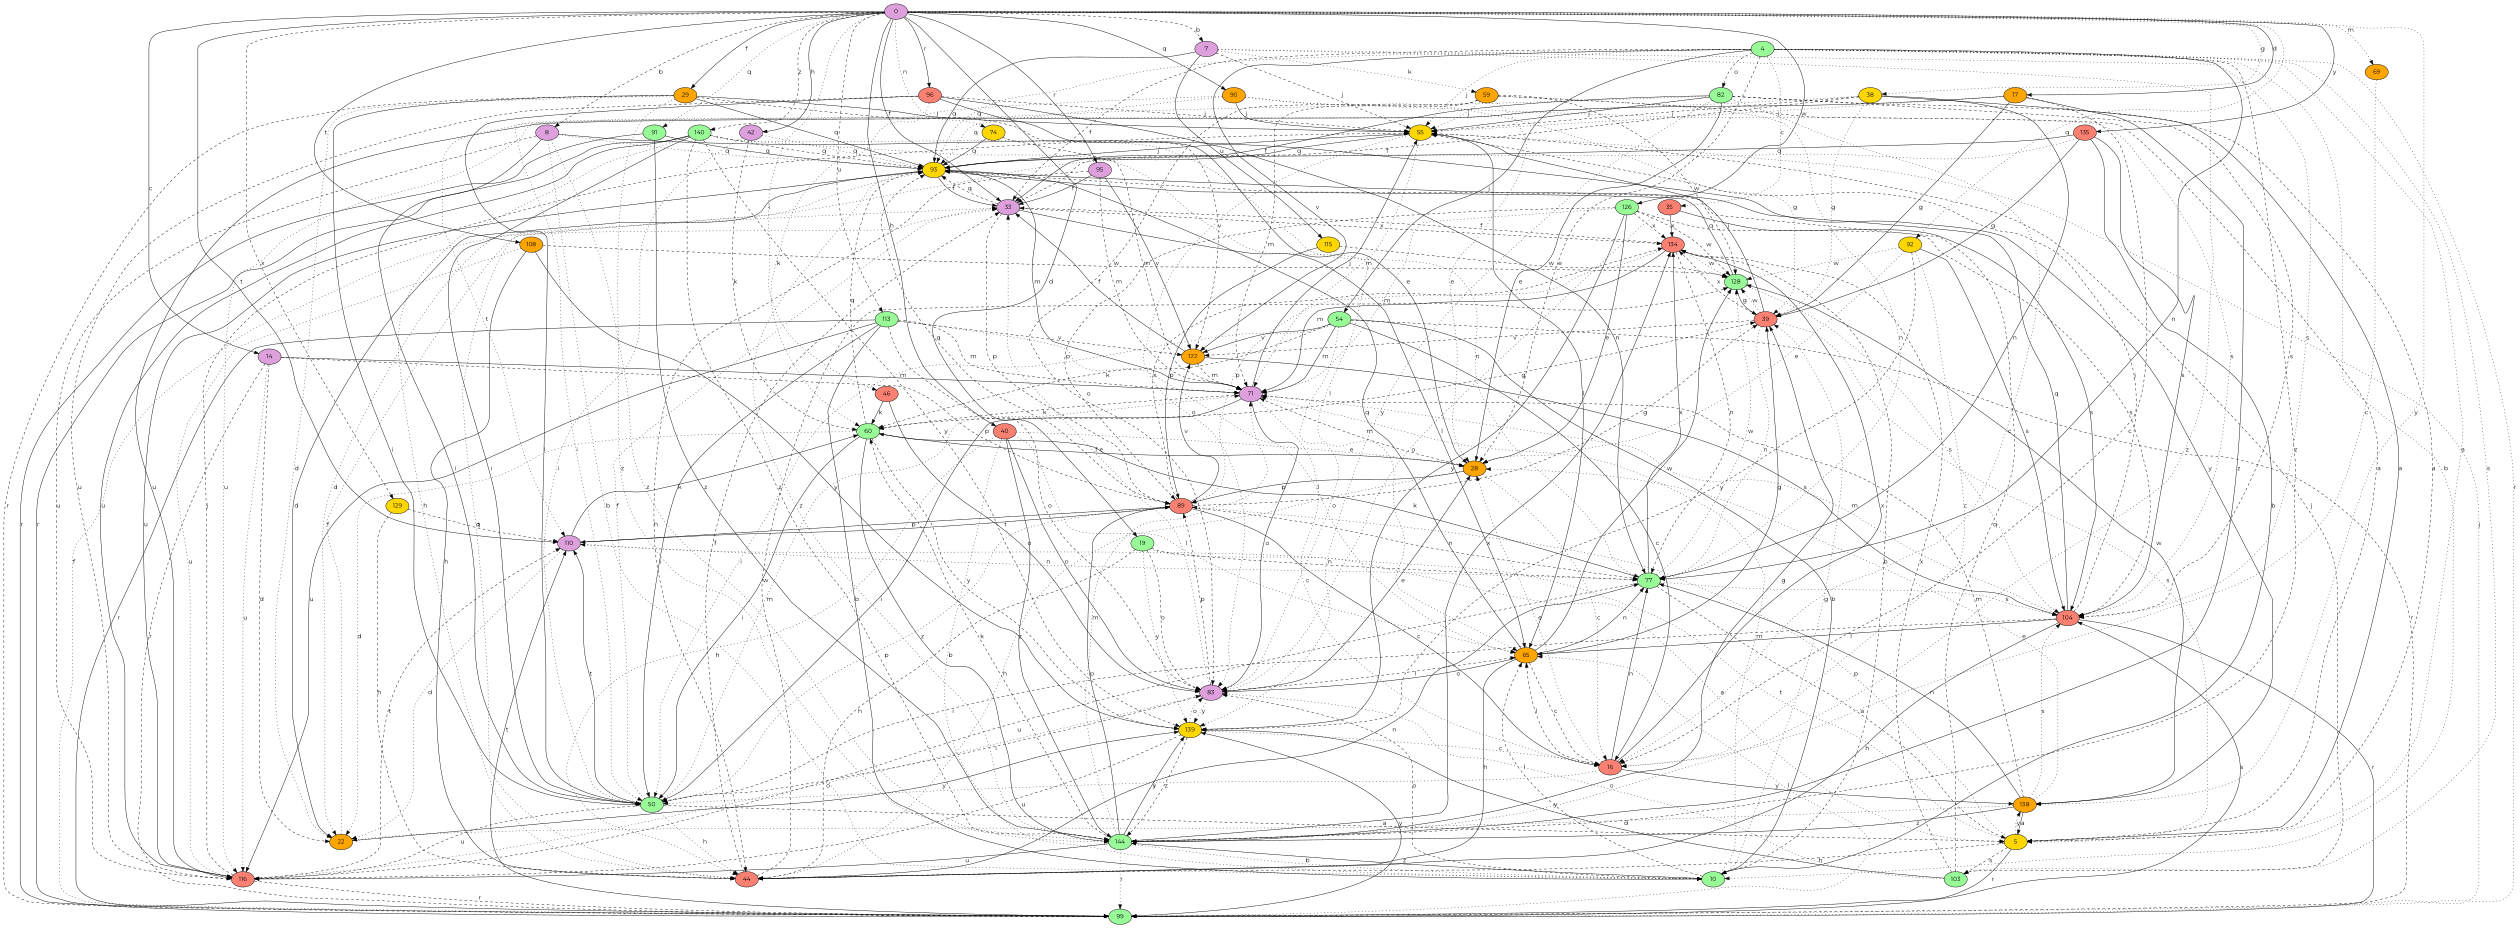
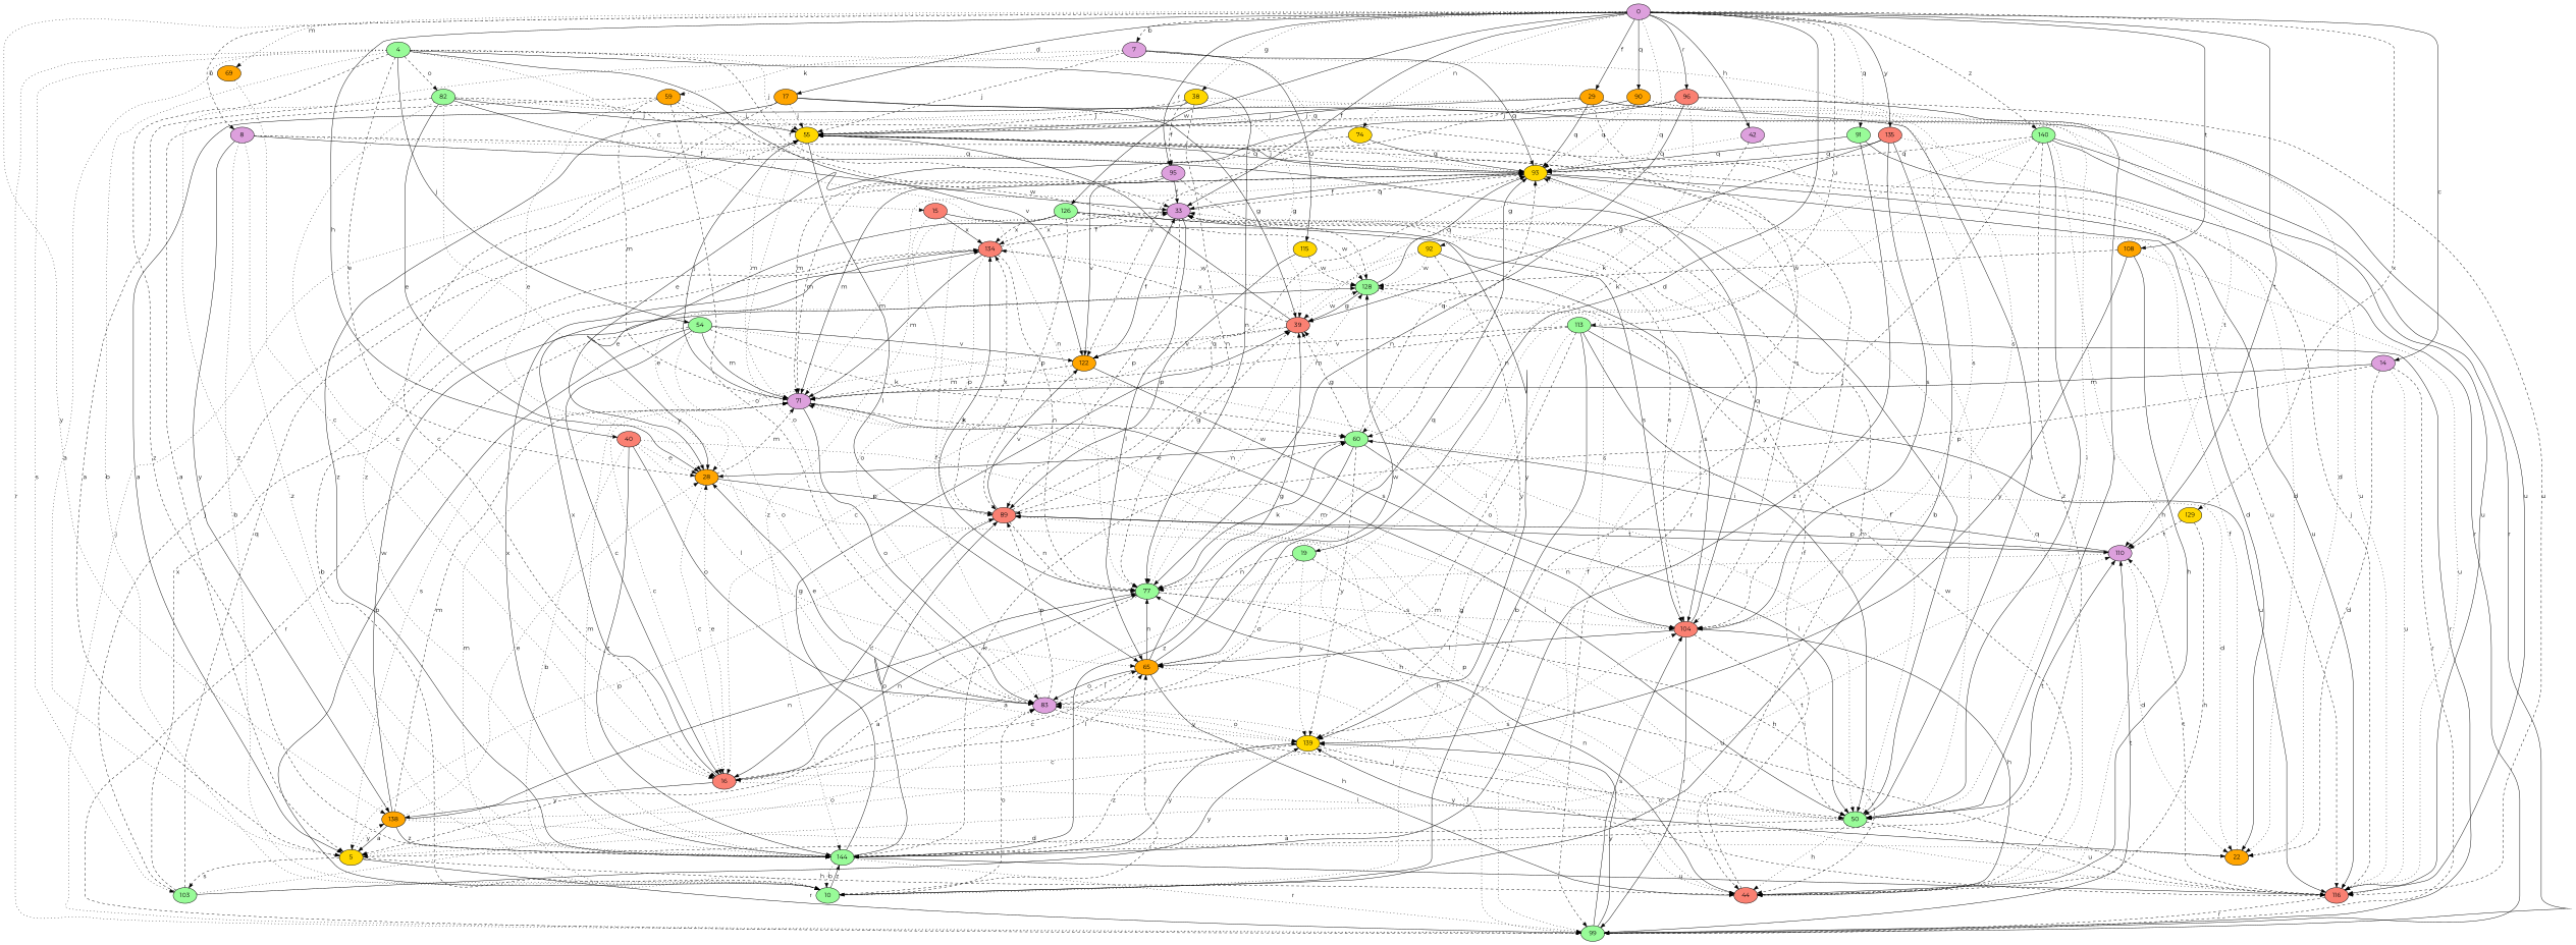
  strict digraph {
    fontname=Montserrat
    node [fillcolor=palegreen fontname=Montserrat style=filled]
    edge [fontname=Montserrat style=solid]
    0 [fillcolor=plum]
    7 [fillcolor=plum]
    8 [fillcolor=plum]
    14 [fillcolor=plum]
    17 [fillcolor=orange]
    19
    29 [fillcolor=orange]
    33 [fillcolor=plum]
    38 [fillcolor=gold]
    40 [fillcolor=salmon]
    42 [fillcolor=plum]
-   46 [fillcolor=salmon]
    69 [fillcolor=orange]
    74 [fillcolor=gold]
    90 [fillcolor=orange]
    91
    92 [fillcolor=gold]
    95 [fillcolor=plum]
    96 [fillcolor=salmon]
    108 [fillcolor=orange]
    110 [fillcolor=plum]
    113
    126
    129 [fillcolor=gold]
    135 [fillcolor=salmon]
    138 [fillcolor=orange]
    140
    55 [fillcolor=gold]
    93 [fillcolor=gold]
    144
    59 [fillcolor=orange]
    104 [fillcolor=salmon]
    115 [fillcolor=gold]
    10
    50
    116 [fillcolor=salmon]
    99
    89 [fillcolor=salmon]
    71 [fillcolor=plum]
    22 [fillcolor=orange]
    39 [fillcolor=salmon]
    16 [fillcolor=salmon]
    5 [fillcolor=gold]
    77
    44 [fillcolor=salmon]
    83 [fillcolor=plum]
    139 [fillcolor=gold]
    122 [fillcolor=orange]
    65 [fillcolor=orange]
    134 [fillcolor=salmon]
    28 [fillcolor=orange]
    60
    128
    4
-   15 [fillcolor=salmon label=35]
+   15 [fillcolor=salmon]
    54
    82
    103
    0 -> 7 [label=b style=dashed]
    0 -> 8 [label=b style=dashed]
    0 -> 14 [label=c]
    0 -> 17 [label=d]
    0 -> 19 [label=d]
    0 -> 29 [label=f]
    0 -> 33 [label=f]
    0 -> 38 [label=g style=dotted]
    0 -> 40 [label=h]
    0 -> 42 [label=h]
-   0 -> 46 [label=i style=dotted]
    0 -> 69 [label=m style=dotted]
    0 -> 74 [label=n style=dotted]
    0 -> 90 [label=q]
    0 -> 91 [label=q style=dotted]
    0 -> 92 [label=q style=dotted]
    0 -> 95 [label=r]
    0 -> 96 [label=r]
    0 -> 108 [label=t]
    0 -> 110 [label=t]
    0 -> 113 [label=u style=dashed]
    0 -> 126 [label=w]
    0 -> 129 [label=x style=dashed]
    0 -> 135 [label=y]
    0 -> 138 [label=y style=dotted]
    0 -> 140 [label=z style=dashed]
    7 -> 55 [label=j style=dashed]
    7 -> 93 [label=q]
    7 -> 144 [label=z style=dotted]
    7 -> 59 [label=k style=dotted]
    7 -> 104 [label=s style=dotted]
    7 -> 115 [label=u]
    8 -> 138 [label=y]
    8 -> 93 [label=q style=dotted]
    8 -> 144 [label=z style=dotted]
    8 -> 10 [label=b style=dotted]
    8 -> 50 [label=i]
    8 -> 116 [label=u style=dashed]
    14 -> 116 [label=u style=dotted]
    14 -> 99 [label=r style=dashed]
    14 -> 89 [label=p style=dashed]
    14 -> 71 [label=m]
    14 -> 22 [label=d style=dashed]
    17 -> 55 [label=j style=dotted]
    17 -> 144 [label=z]
    17 -> 116 [label=u]
    17 -> 39 [label=g]
    17 -> 16 [label=c style=dashed]
    19 -> 5 [label=a style=dotted]
    19 -> 77 [label=n style=dashed]
    19 -> 44 [label=h style=dashed]
    19 -> 83 [label=o style=dashed]
    19 -> 139 [label=y style=dotted]
    29 -> 55 [label=j]
    29 -> 93 [label=q]
    29 -> 144 [label=z style=dotted]
    29 -> 50 [label=i]
    29 -> 99 [label=r style=dashed]
    29 -> 22 [label=d style=dotted]
    29 -> 122 [label=v style=dashed]
    33 -> 93 [label=q style=dashed]
    33 -> 89 [label=p style=dashed]
    33 -> 65 [label=l]
    33 -> 134 [label=x style=dashed]
-   38 -> 33 [label=f style=dashed]
+   38 -> 95 [label=f style=dashed]
    38 -> 55 [label=j style=dashed]
    38 -> 116 [label=u style=dotted]
    38 -> 39 [label=g style=dotted]
    38 -> 5 [label=a]
-   38 -> 77 [label=n]
+   38 -> 77 [label=n style=dashed]
    40 -> 144 [label=z]
    40 -> 10 [label=b style=dotted]
    40 -> 44 [label=h style=dotted]
    40 -> 83 [label=o]
    40 -> 65 [label=l style=dotted]
    40 -> 28 [label=e style=dotted]
    42 -> 93 [label=q style=dotted]
    42 -> 50 [label=i style=dotted]
    42 -> 60 [label=k style=dashed]
-   46 -> 83 [label=o]
-   46 -> 60 [label=k]
    69 -> 16 [label=c style=dotted]
    74 -> 93 [label=q]
    74 -> 71 [label=m style=dashed]
    90 -> 55 [label=j]
    90 -> 93 [label=q style=dotted]
    90 -> 104 [label=s style=dotted]
    90 -> 50 [label=i style=dotted]
    90 -> 39 [label=g style=dotted]
    91 -> 93 [label=q]
    91 -> 144 [label=z]
    91 -> 99 [label=r]
    92 -> 104 [label=s]
    92 -> 16 [label=c style=dotted]
    92 -> 139 [label=y style=dashed]
    92 -> 28 [label=e style=dotted]
    92 -> 128 [label=w style=dotted]
    95 -> 33 [label=f]
    95 -> 71 [label=m style=dashed]
    95 -> 44 [label=h style=dashed]
    95 -> 122 [label=v]
    96 -> 55 [label=j style=dashed]
    96 -> 50 [label=i]
    96 -> 116 [label=u style=dashed]
    96 -> 77 [label=n]
    96 -> 28 [label=e]
    96 -> 60 [label=k style=dotted]
    108 -> 116 [label=u style=dotted]
    108 -> 44 [label=h]
    108 -> 139 [label=y]
    108 -> 128 [label=w style=dashed]
    110 -> 89 [label=p]
    110 -> 22 [label=d style=dotted]
    110 -> 77 [label=n style=dotted]
-   110 -> 60 [label=k]
+   110 -> 60 [label=i]
    113 -> 10 [label=b]
    113 -> 50 [label=i]
    113 -> 116 [label=u]
    113 -> 99 [label=r]
    113 -> 71 [label=m style=dashed]
    113 -> 83 [label=o style=dashed]
    113 -> 122 [label=v style=dashed]
    113 -> 65 [label=l style=dotted]
    126 -> 104 [label=s style=dashed]
    126 -> 89 [label=p style=dashed]
    126 -> 71 [label=m style=dotted]
    126 -> 139 [label=y]
    126 -> 134 [label=x style=dashed]
    126 -> 28 [label=e]
    126 -> 128 [label=w style=dashed]
    129 -> 110 [label=t style=dashed]
    129 -> 44 [label=h style=dashed]
    135 -> 93 [label=q]
    135 -> 104 [label=s]
    135 -> 10 [label=b]
    135 -> 22 [label=d style=dotted]
    135 -> 39 [label=g]
    138 -> 144 [label=z]
    138 -> 104 [label=s style=dotted]
    138 -> 71 [label=m style=dashed]
    138 -> 22 [label=d style=dotted]
    138 -> 5 [label=a]
    138 -> 77 [label=n]
    138 -> 28 [label=e style=dotted]
    138 -> 128 [label=w]
    140 -> 93 [label=q style=dashed]
    140 -> 144 [label=z style=dashed]
    140 -> 50 [label=i]
    140 -> 116 [label=u]
    140 -> 99 [label=r]
    140 -> 77 [label=n style=dotted]
    140 -> 44 [label=h style=dotted]
    140 -> 139 [label=y style=dashed]
    140 -> 65 [label=l style=dotted]
    55 -> 93 [label=q]
    55 -> 71 [label=m style=dotted]
    55 -> 83 [label=o style=dotted]
    55 -> 65 [label=l]
    93 -> 33 [label=f]
    93 -> 55 [label=j]
    93 -> 144 [label=z style=dotted]
    93 -> 116 [label=u]
    93 -> 71 [label=m]
    93 -> 22 [label=d]
    144 -> 10 [label=b style=dotted]
    144 -> 116 [label=u]
    144 -> 99 [label=r style=dotted]
    144 -> 89 [label=p]
    144 -> 71 [label=m style=dotted]
    144 -> 39 [label=g]
    144 -> 139 [label=y]
    144 -> 134 [label=x]
    144 -> 60 [label=k style=dashed]
    59 -> 55 [label=j style=dotted]
    59 -> 71 [label=m style=dashed]
    59 -> 5 [label=a style=dashed]
    59 -> 77 [label=n style=dotted]
    59 -> 83 [label=o style=dashed]
    59 -> 28 [label=e style=dotted]
    59 -> 128 [label=w style=dashed]
    104 -> 55 [label=j style=dashed]
    104 -> 93 [label=q]
    104 -> 50 [label=i style=dashed]
    104 -> 99 [label=r]
    104 -> 71 [label=m style=dotted]
    104 -> 44 [label=h]
    104 -> 65 [label=l]
    115 -> 89 [label=p]
    115 -> 128 [label=w style=dashed]
    10 -> 144 [label=z]
    10 -> 71 [label=m style=dotted]
    10 -> 39 [label=g style=dotted]
    10 -> 83 [label=o style=dashed]
    10 -> 65 [label=l style=dashed]
    50 -> 33 [label=f style=dotted]
    50 -> 110 [label=t]
    50 -> 116 [label=u style=dashed]
    50 -> 89 [label=p style=dotted]
    50 -> 71 [label=m style=dotted]
    50 -> 5 [label=a style=dashed]
    50 -> 44 [label=h style=dotted]
    116 -> 110 [label=t style=dashed]
    116 -> 55 [label=j style=dashed]
    116 -> 99 [label=r style=dashed]
    116 -> 83 [label=o style=dotted]
    99 -> 33 [label=f style=dotted]
    99 -> 110 [label=t]
    99 -> 55 [label=j style=dotted]
    99 -> 104 [label=s]
    99 -> 139 [label=y]
-   99 -> 65 [label=l style=dotted]
+   65 -> 99 [label=l style=dotted]
    89 -> 110 [label=t]
    89 -> 93 [label=q style=dashed]
    89 -> 39 [label=g style=dashed]
    89 -> 16 [label=c]
    89 -> 77 [label=n style=dashed]
    89 -> 122 [label=v]
    89 -> 134 [label=x style=dashed]
    71 -> 55 [label=j]
    71 -> 50 [label=i]
    71 -> 16 [label=c style=dotted]
    71 -> 83 [label=o]
    71 -> 60 [label=k style=dashed]
    22 -> 33 [label=f style=dotted]
    22 -> 139 [label=y]
    39 -> 55 [label=j]
    39 -> 5 [label=s style=dotted]
    39 -> 77 [label=n style=dotted]
    39 -> 122 [label=v style=dashed]
    39 -> 134 [label=x style=dashed]
    39 -> 128 [label=w style=dotted]
    16 -> 138 [label=y]
    16 -> 50 [label=i style=dotted]
    16 -> 77 [label=n]
    16 -> 65 [label=l style=dashed]
    16 -> 134 [label=x]
    16 -> 28 [label=e style=dotted]
    5 -> 110 [label=t style=dotted]
    5 -> 138 [label=y style=dotted]
    5 -> 99 [label=r]
    5 -> 89 [label=p style=dotted]
    5 -> 44 [label=h style=dashed]
    5 -> 103 [label=s style=dashed]
    77 -> 104 [label=s style=dotted]
    77 -> 116 [label=u style=dashed]
    77 -> 5 [label=a style=dashed]
    77 -> 134 [label=x]
    77 -> 60 [label=k]
    77 -> 128 [label=w style=dotted]
    44 -> 33 [label=f style=dashed]
    44 -> 93 [label=q style=dotted]
    44 -> 77 [label=n]
    44 -> 128 [label=w style=dashed]
    83 -> 33 [label=f style=dotted]
    83 -> 50 [label=i style=dashed]
    83 -> 89 [label=p style=dashed]
    83 -> 139 [label=y style=dotted]
    83 -> 65 [label=l style=dashed]
    83 -> 28 [label=e]
    139 -> 144 [label=z style=dashed]
    139 -> 116 [label=u style=dashed]
    139 -> 16 [label=c style=dotted]
    139 -> 83 [label=o style=dotted]
    122 -> 33 [label=f]
    122 -> 104 [label=s]
    122 -> 71 [label=m style=dashed]
    65 -> 93 [label=q]
    65 -> 39 [label=g]
    65 -> 16 [label=c style=dashed]
    65 -> 77 [label=n]
    65 -> 44 [label=h]
    65 -> 83 [label=o]
    65 -> 128 [label=w]
    134 -> 33 [label=f style=dashed]
    134 -> 10 [label=b style=dashed]
    134 -> 89 [label=p style=dotted]
    134 -> 71 [label=m]
    134 -> 77 [label=n style=dashed]
    134 -> 128 [label=w style=dotted]
    28 -> 89 [label=p]
    28 -> 71 [label=m style=dashed]
    28 -> 16 [label=c style=dotted]
    28 -> 44 [label=h style=dotted]
    60 -> 93 [label=q style=dashed]
    60 -> 144 [label=z]
    60 -> 50 [label=i]
    60 -> 22 [label=d style=dotted]
    60 -> 39 [label=g style=dashed]
    60 -> 139 [label=y style=dashed]
    60 -> 28 [label=e]
    128 -> 93 [label=q]
    128 -> 104 [label=s style=dotted]
    128 -> 39 [label=g]
    4 -> 33 [label=f style=dashed]
    4 -> 55 [label=j style=dotted]
    4 -> 93 [label=q style=dotted]
    4 -> 144 [label=z style=dashed]
    4 -> 10 [label=b style=dotted]
    4 -> 99 [label=r style=dotted]
    4 -> 5 [label=a style=dotted]
    4 -> 77 [label=n]
    4 -> 122 [label=v]
    4 -> 28 [label=e style=dashed]
    4 -> 15 [label=c style=dotted]
    4 -> 54 [label=j]
    4 -> 82 [label=o style=dashed]
    4 -> 103 [label=s style=dotted]
    15 -> 104 [label=s]
    15 -> 83 [label=o style=dotted]
    15 -> 134 [label=x]
    54 -> 10 [label=b]
    54 -> 50 [label=i style=dotted]
    54 -> 99 [label=r style=dashed]
    54 -> 71 [label=m]
    54 -> 16 [label=c]
    54 -> 83 [label=o style=dotted]
    54 -> 122 [label=v]
    54 -> 60 [label=k style=dashed]
    82 -> 33 [label=f]
    82 -> 110 [label=t style=dotted]
    82 -> 55 [label=j]
    82 -> 104 [label=s style=dashed]
    82 -> 16 [label=c style=dotted]
    82 -> 5 [label=a style=dashed]
    82 -> 139 [label=y style=dotted]
    82 -> 28 [label=e]
    103 -> 55 [label=j style=dashed]
    103 -> 93 [label=q style=dashed]
    103 -> 83 [label=o style=dotted]
    103 -> 139 [label=y]
    103 -> 134 [label=x style=dashed]
  }
